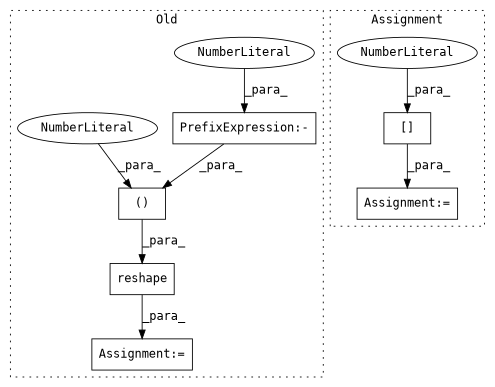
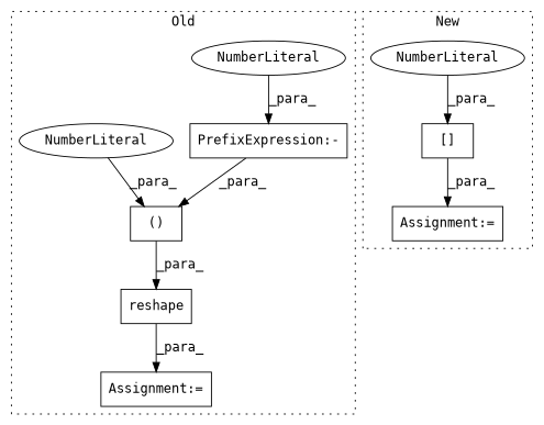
  digraph {
    fontname="DejaVu Sans Mono"
    node [a=34 l=1 s=3861 shape=box fontname="DejaVu Sans Mono"]
    edge [fontname="DejaVu Sans Mono"]
    n1 [a=32 l="8,2" label=reshape s="3838,3877"]
    n2 [a=7 label="Assignment:=" s=3823]
    n3 [a=38 label="PrefixExpression:-" s=3875]
    n4 [label=NumberLiteral s=3876 shape=ellipse]
    n5 [a=106 l=16 label="()"]
    n6 [label=NumberLiteral shape=ellipse]
    n7 [a=2 l="23,1" label="[]" s="3109,3133"]
    n8 [label=NumberLiteral s=3132 shape=ellipse]
    n9 [a=7 label="Assignment:=" s=3108]
    subgraph cluster_1 {
      label=Old
      style=dotted
      n1
      n2
      n3
      n4
      n5
      n6
    }
    subgraph cluster_2 {
-     label=Assignment
+     label=New
      style=dotted
      n7
      n8
      n9
    }
    n1 -> n2 [label=_para_]
    n3 -> n5 [label=_para_]
    n4 -> n3 [label=_para_]
    n5 -> n1 [label=_para_]
    n6 -> n5 [label=_para_]
    n7 -> n9 [label=_para_]
    n8 -> n7 [label=_para_]
  }
